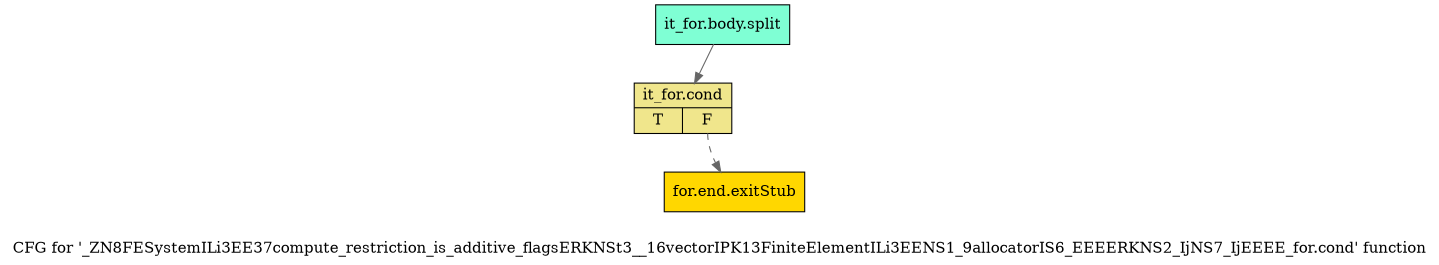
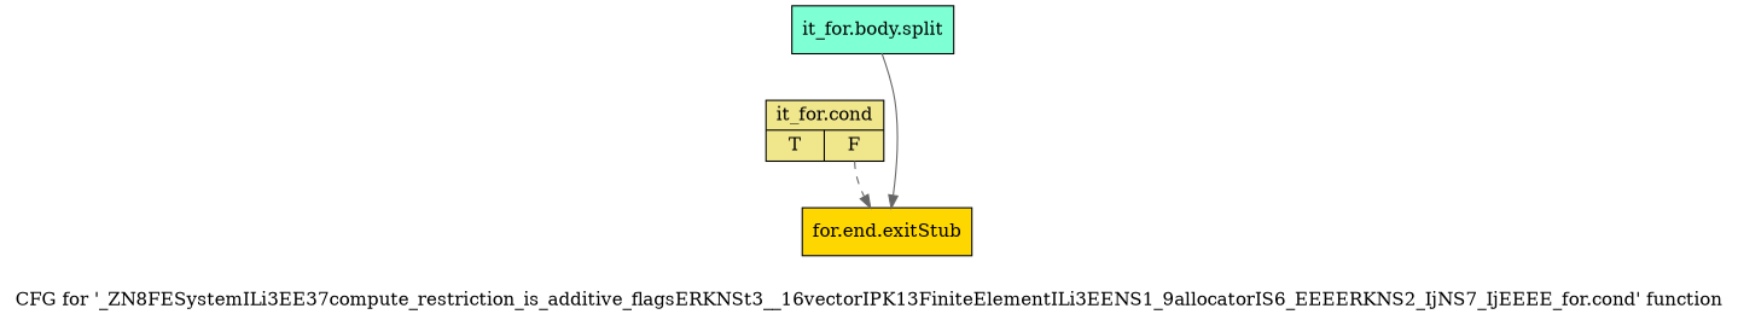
  digraph {
    label="CFG for '_ZN8FESystemILi3EE37compute_restriction_is_additive_flagsERKNSt3__16vectorIPK13FiniteElementILi3EENS1_9allocatorIS6_EEEERKNS2_IjNS7_IjEEEE_for.cond' function"
    node [shape=record style=filled]
    edge [color=gray40]
    n1 [fillcolor=khaki label="{it_for.cond|{<s0>T|<s1>F}}"]
    n2 [fillcolor=gold label="{for.end.exitStub}"]
    n3 [fillcolor=aquamarine label="{it_for.body.split}"]
    n1 -> n2 [style=dashed tailport=s1]
-   n3 -> n1 [style=solid]
+   n3 -> n2 [style=solid]
  }
